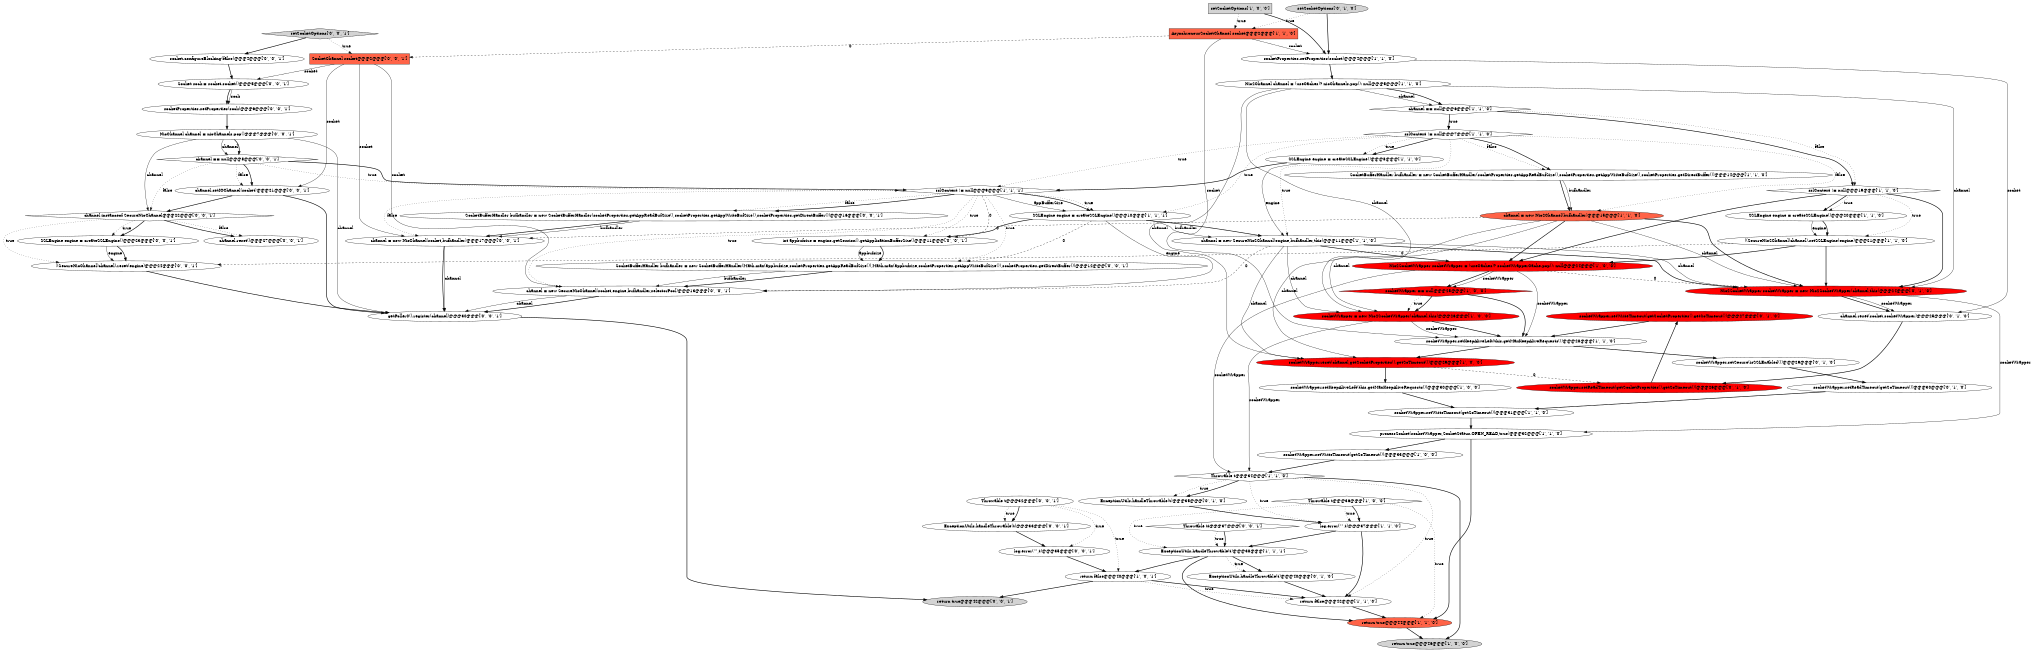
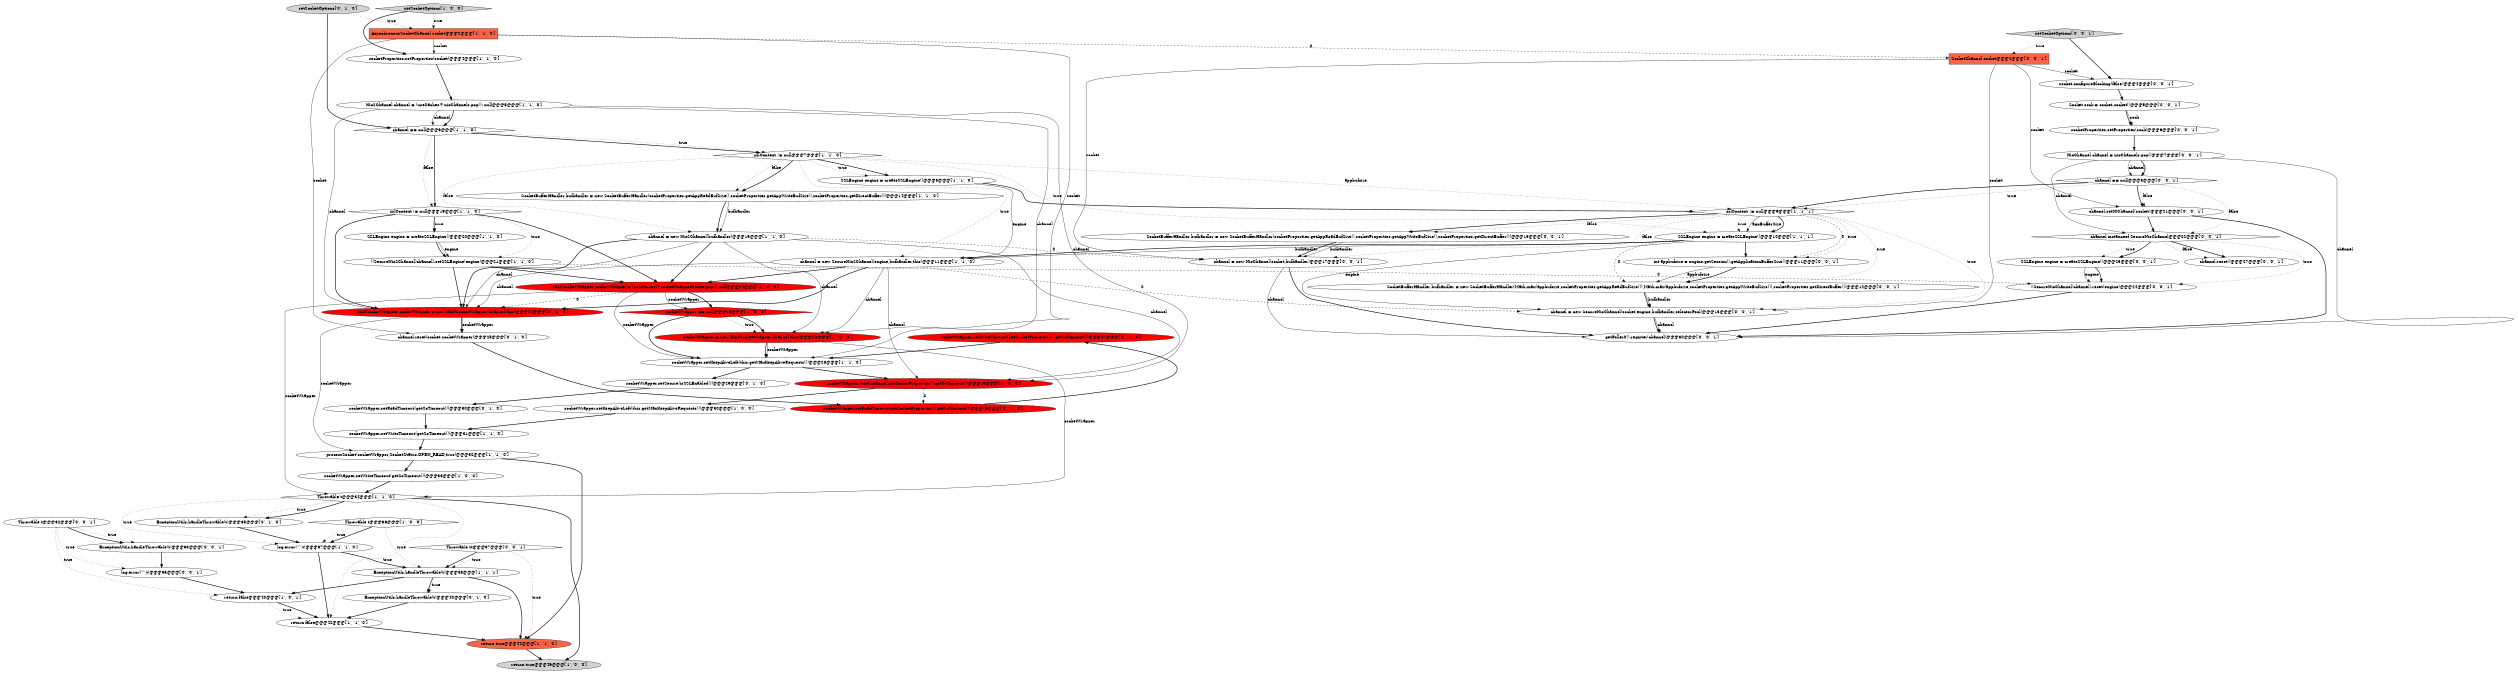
  digraph {
    node [fillcolor=white shape=ellipse style=filled]
    edge [style=bold]
    n1 [fillcolor=red label="socketWrapper.setWriteTimeout(getSocketProperties().getSoTimeout())@@@27@@@['0', '1', '0']"]
    n2 [label="socketWrapper.setKeepAliveLeft(this.getMaxKeepAliveRequests())@@@28@@@['1', '1', '0']"]
    n3 [label="socketWrapper.setSecure(isSSLEnabled())@@@29@@@['0', '1', '0']"]
    n4 [fillcolor=red label="socketWrapper.reset(channel,getSocketProperties().getSoTimeout())@@@29@@@['1', '0', '0']"]
    n5 [label="return false@@@40@@@['1', '0', '1']"]
-   n6 [fillcolor=lightgray label="return true@@@42@@@['0', '0', '1']"]
    n7 [label="return false@@@42@@@['1', '1', '0']"]
    n8 [fillcolor=tomato label="return true@@@44@@@['1', '1', '0']"]
    n9 [label="channel instanceof SecureNioChannel@@@22@@@['0', '0', '1']" shape=diamond]
    n10 [label="channel.reset()@@@27@@@['0', '0', '1']"]
    n11 [label="SSLEngine engine = createSSLEngine()@@@23@@@['0', '0', '1']"]
    n12 [label="((SecureNioChannel)channel).reset(engine)@@@24@@@['0', '0', '1']"]
    n13 [label="getPoller0().register(channel)@@@30@@@['0', '0', '1']"]
    n14 [label="SocketBufferHandler bufhandler = new SocketBufferHandler(socketProperties.getAppReadBufSize(),socketProperties.getAppWriteBufSize(),socketProperties.getDirectBuffer())@@@14@@@['1', '1', '0']"]
-   n15 [fillcolor=tomato label="channel = new Nio2Channel(bufhandler)@@@15@@@['1', '1', '0']"]
+   n15 [label="channel = new Nio2Channel(bufhandler)@@@15@@@['1', '1', '0']"]
    n16 [fillcolor=red label="socketWrapper = new Nio2SocketWrapper(channel,this)@@@26@@@['1', '0', '0']"]
    n17 [fillcolor=red label="Nio2SocketWrapper socketWrapper = new Nio2SocketWrapper(channel,this)@@@24@@@['0', '1', '0']"]
    n18 [fillcolor=red label="Nio2SocketWrapper socketWrapper = (useCaches)? socketWrapperCache.pop(): null@@@24@@@['1', '0', '0']"]
    n19 [label="channel = new NioChannel(socket,bufhandler)@@@17@@@['0', '0', '1']"]
    n20 [label="socketWrapper.setReadTimeout(getSoTimeout())@@@30@@@['0', '1', '0']"]
    n21 [label="socketWrapper.setWriteTimeout(getSoTimeout())@@@31@@@['1', '1', '0']"]
    n22 [label="Nio2Channel channel = (useCaches)? nioChannels.pop(): null@@@5@@@['1', '1', '0']"]
    n23 [label="channel == null@@@6@@@['1', '1', '0']" shape=diamond]
    n24 [label="Throwable t@@@34@@@['1', '1', '0']" shape=diamond]
    n25 [label="processSocket(socketWrapper,SocketStatus.OPEN_READ,true)@@@32@@@['1', '1', '0']"]
    n26 [label="channel.reset(socket,socketWrapper)@@@25@@@['0', '1', '0']"]
    n27 [label="socketWrapper.setKeepAliveLeft(this.getMaxKeepAliveRequests())@@@30@@@['1', '0', '0']"]
    n28 [fillcolor=red label="socketWrapper.setReadTimeout(getSocketProperties().getSoTimeout())@@@26@@@['0', '1', '0']"]
    n29 [label="sslContext != null@@@19@@@['1', '1', '0']" shape=diamond]
    n30 [label="sslContext != null@@@7@@@['1', '1', '0']" shape=diamond]
    n31 [label="channel = new SecureNio2Channel(engine,bufhandler,this)@@@11@@@['1', '1', '0']"]
    n32 [label="channel = new SecureNioChannel(socket,engine,bufhandler,selectorPool)@@@13@@@['0', '0', '1']"]
    n33 [fillcolor=red label="socketWrapper == null@@@25@@@['1', '0', '0']" shape=diamond]
    n34 [label="channel == null@@@8@@@['0', '0', '1']" shape=diamond]
    n35 [label="channel.setIOChannel(socket)@@@21@@@['0', '0', '1']"]
    n36 [label="sslContext != null@@@9@@@['1', '1', '1']" shape=diamond]
    n37 [label="SSLEngine engine = createSSLEngine()@@@10@@@['1', '1', '1']"]
    n38 [label="int appbufsize = engine.getSession().getApplicationBufferSize()@@@11@@@['0', '0', '1']"]
    n39 [label="SocketBufferHandler bufhandler = new SocketBufferHandler(Math.max(appbufsize,socketProperties.getAppReadBufSize()),Math.max(appbufsize,socketProperties.getAppWriteBufSize()),socketProperties.getDirectBuffer())@@@12@@@['0', '0', '1']"]
    n40 [label="SocketBufferHandler bufhandler = new SocketBufferHandler(socketProperties.getAppReadBufSize(),socketProperties.getAppWriteBufSize(),socketProperties.getDirectBuffer())@@@16@@@['0', '0', '1']"]
    n41 [label="Throwable t@@@32@@@['0', '0', '1']"]
    n42 [label="log.error(\"\",t)@@@35@@@['0', '0', '1']"]
    n43 [label="ExceptionUtils.handleThrowable(t)@@@33@@@['0', '0', '1']"]
    n44 [label="log.error(\"\",t)@@@37@@@['1', '1', '0']"]
    n45 [fillcolor=lightgray label="return true@@@46@@@['1', '0', '0']"]
    n46 [label="ExceptionUtils.handleThrowable(t)@@@35@@@['0', '1', '0']"]
    n47 [label="ExceptionUtils.handleThrowable(t)@@@38@@@['1', '1', '1']"]
    n48 [label="ExceptionUtils.handleThrowable(t)@@@40@@@['0', '1', '0']"]
    n49 [label="socketWrapper.setWriteTimeout(getSoTimeout())@@@33@@@['1', '0', '0']"]
    n50 [label="Throwable t@@@36@@@['1', '0', '0']" shape=diamond]
    n51 [label="Socket sock = socket.socket()@@@5@@@['0', '0', '1']"]
    n52 [label="socketProperties.setProperties(sock)@@@6@@@['0', '0', '1']"]
    n53 [label="NioChannel channel = nioChannels.pop()@@@7@@@['0', '0', '1']"]
    n54 [label="((SecureNio2Channel)channel).setSSLEngine(engine)@@@21@@@['1', '1', '0']"]
    n55 [label="SSLEngine engine = createSSLEngine()@@@20@@@['1', '1', '0']"]
    n56 [label="socketProperties.setProperties(socket)@@@4@@@['1', '1', '0']"]
    n57 [label="socket.configureBlocking(false)@@@4@@@['0', '0', '1']"]
    n58 [fillcolor=lightgray label="setSocketOptions['0', '0', '1']" shape=diamond]
    n59 [fillcolor=tomato label="SocketChannel socket@@@2@@@['0', '0', '1']" shape=box]
    n60 [label="Throwable tt@@@37@@@['0', '0', '1']" shape=diamond]
    n61 [fillcolor=lightgray label="setSocketOptions['0', '1', '0']"]
    n62 [fillcolor=tomato label="AsynchronousSocketChannel socket@@@2@@@['1', '1', '0']" shape=box]
-   n63 [fillcolor=lightgray label="setSocketOptions['1', '0', '0']" shape=box]
+   n63 [fillcolor=lightgray label="setSocketOptions['1', '0', '0']" shape=diamond]
    n64 [label="SSLEngine engine = createSSLEngine()@@@8@@@['1', '1', '0']"]
    n1 -> n2
    n2 -> n3
    n2 -> n4
    n3 -> n20
    n4 -> n27
    n4 -> n28 [label=0 style=dashed]
-   n5 -> n6
    n5 -> n7
    n5 -> n7 [label=true style=dotted]
    n7 -> n8
    n8 -> n45
    n9 -> n10
    n9 -> n10 [label=false style=dotted]
    n9 -> n11 [label=true style=dotted]
    n9 -> n11
    n9 -> n12 [label=true style=dotted]
    n11 -> n12 [label=engine style=solid]
    n11 -> n12
    n12 -> n13
-   n13 -> n6
    n14 -> n15
    n14 -> n15 [label=bufhandler style=solid]
    n15 -> n4 [label=channel style=solid]
    n15 -> n16 [label=channel style=solid]
    n15 -> n17
    n15 -> n17 [label=channel style=solid]
    n15 -> n18
    n15 -> n19 [label=0 style=dashed]
    n16 -> n2
    n16 -> n2 [label=socketWrapper style=solid]
    n16 -> n24 [label=socketWrapper style=solid]
    n17 -> n25 [label=socketWrapper style=solid]
    n17 -> n26
    n17 -> n26 [label=socketWrapper style=solid]
    n18 -> n2 [label=socketWrapper style=solid]
    n18 -> n17 [label=0 style=dashed]
    n18 -> n24 [label=socketWrapper style=solid]
    n18 -> n33
    n18 -> n33 [label=socketWrapper style=solid]
    n19 -> n13 [label=channel style=solid]
    n19 -> n13
    n20 -> n21
    n21 -> n25
    n22 -> n4 [label=channel style=solid]
    n22 -> n16 [label=channel style=solid]
    n22 -> n17 [label=channel style=solid]
    n22 -> n23 [label=channel style=solid]
    n22 -> n23
    n23 -> n29
    n23 -> n29 [label=false style=dotted]
    n23 -> n30
    n23 -> n30 [label=true style=dotted]
    n24 -> n7 [label=true style=dotted]
    n24 -> n44 [label=true style=dotted]
    n24 -> n45
    n24 -> n46 [label=true style=dotted]
    n24 -> n46
    n25 -> n8
    n25 -> n49
    n26 -> n28
    n27 -> n21
    n28 -> n1
    n29 -> n17
    n29 -> n18
    n29 -> n54 [label=true style=dotted]
    n29 -> n55
    n29 -> n55 [label=true style=dotted]
    n30 -> n14 [label=false style=dotted]
    n30 -> n14
    n30 -> n15 [label=false style=dotted]
    n30 -> n31 [label=true style=dotted]
-   n30 -> n36 [label=true style=dotted]
+   n30 -> n36 [label=appbufsize style=dotted]
    n30 -> n37 [label=true style=dotted]
    n30 -> n64
    n30 -> n64 [label=true style=dotted]
    n31 -> n4 [label=channel style=solid]
    n31 -> n16 [label=channel style=solid]
    n31 -> n17 [label=channel style=solid]
    n31 -> n17
    n31 -> n18
    n31 -> n32 [label=0 style=dashed]
    n32 -> n13
    n32 -> n13 [label=channel style=solid]
    n33 -> n2
    n33 -> n16 [label=true style=dotted]
    n33 -> n16
    n34 -> n9 [label=false style=dotted]
    n34 -> n35 [label=false style=dotted]
    n34 -> n35
    n34 -> n36
    n34 -> n36 [label=true style=dotted]
    n35 -> n9
    n35 -> n13
    n36 -> n19 [label=false style=dotted]
    n36 -> n32 [label=true style=dotted]
    n36 -> n37
    n36 -> n37 [label=true style=dotted]
    n36 -> n37 [label=appBufferSize style=solid]
    n36 -> n38 [label=0 style=dashed]
    n36 -> n38 [label=true style=dotted]
    n36 -> n39 [label=true style=dotted]
    n36 -> n40 [label=false style=dotted]
    n36 -> n40
    n37 -> n31
    n37 -> n31 [label=bufhandler style=solid]
    n37 -> n32 [label=engine style=solid]
    n37 -> n38
    n37 -> n39 [label=0 style=dashed]
    n38 -> n39
    n38 -> n39 [label=appbufsize style=solid]
    n39 -> n32 [label=bufhandler style=solid]
    n39 -> n32
    n40 -> n19
    n40 -> n19 [label=bufhandler style=solid]
    n41 -> n5 [label=true style=dotted]
    n41 -> n42 [label=true style=dotted]
    n41 -> n43
    n41 -> n43 [label=true style=dotted]
    n42 -> n5
    n43 -> n42
    n44 -> n7
    n44 -> n47
    n46 -> n44
    n47 -> n5
    n47 -> n8
    n47 -> n48
    n47 -> n48 [label=true style=dotted]
    n48 -> n7
    n49 -> n24
-   n50 -> n8 [label=true style=dotted]
+   n60 -> n8 [label=true style=dotted]
    n50 -> n44
    n50 -> n44 [label=true style=dotted]
    n50 -> n47 [label=true style=dotted]
    n51 -> n52
    n51 -> n52 [label=sock style=solid]
    n52 -> n53
    n53 -> n9 [label=channel style=solid]
    n53 -> n13 [label=channel style=solid]
    n53 -> n34 [label=channel style=solid]
    n53 -> n34
    n54 -> n12 [label=0 style=dashed]
    n54 -> n17
    n54 -> n18
    n55 -> n54 [label=engine style=solid]
    n55 -> n54
    n56 -> n22
    n57 -> n51
    n58 -> n57
    n58 -> n59 [label=true style=dotted]
    n59 -> n19 [label=socket style=solid]
    n59 -> n32 [label=socket style=solid]
    n59 -> n35 [label=socket style=solid]
-   n59 -> n51 [label=socket style=solid]
+   n59 -> n57 [label=socket style=solid]
    n60 -> n47
    n60 -> n47 [label=true style=dotted]
-   n61 -> n56
+   n61 -> n23
    n61 -> n62 [label=true style=dotted]
    n62 -> n2 [label=socket style=solid]
-   n56 -> n26 [label=socket style=solid]
+   n62 -> n26 [label=socket style=solid]
    n62 -> n56 [label=socket style=solid]
    n62 -> n59 [label=0 style=dashed]
    n63 -> n56
    n63 -> n62 [label=true style=dotted]
    n64 -> n31 [label=engine style=solid]
    n64 -> n36
  }
